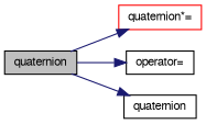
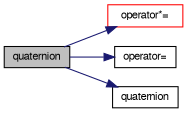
  digraph {
    rankdir=LR
    node [color=black fontname=FreeSans fontsize=10 shape=record]
    edge [color=midnightblue fontname=FreeSans fontsize=10 labelfontname=FreeSans labelfontsize=10 style=solid]
    n1 [fillcolor=grey75 fontcolor=black height=0.2 label=quaternion style=filled width=0.4]
-   n2 [color=red height=0.2 label="quaternion*=" width=0.4]
+   n2 [color=red height=0.2 label="operator*=" width=0.4]
    n3 [height=0.2 label="operator=" width=0.4]
    n4 [height=0.2 label=quaternion width=0.4]
    n1 -> n2
    n1 -> n3
    n1 -> n4
  }
